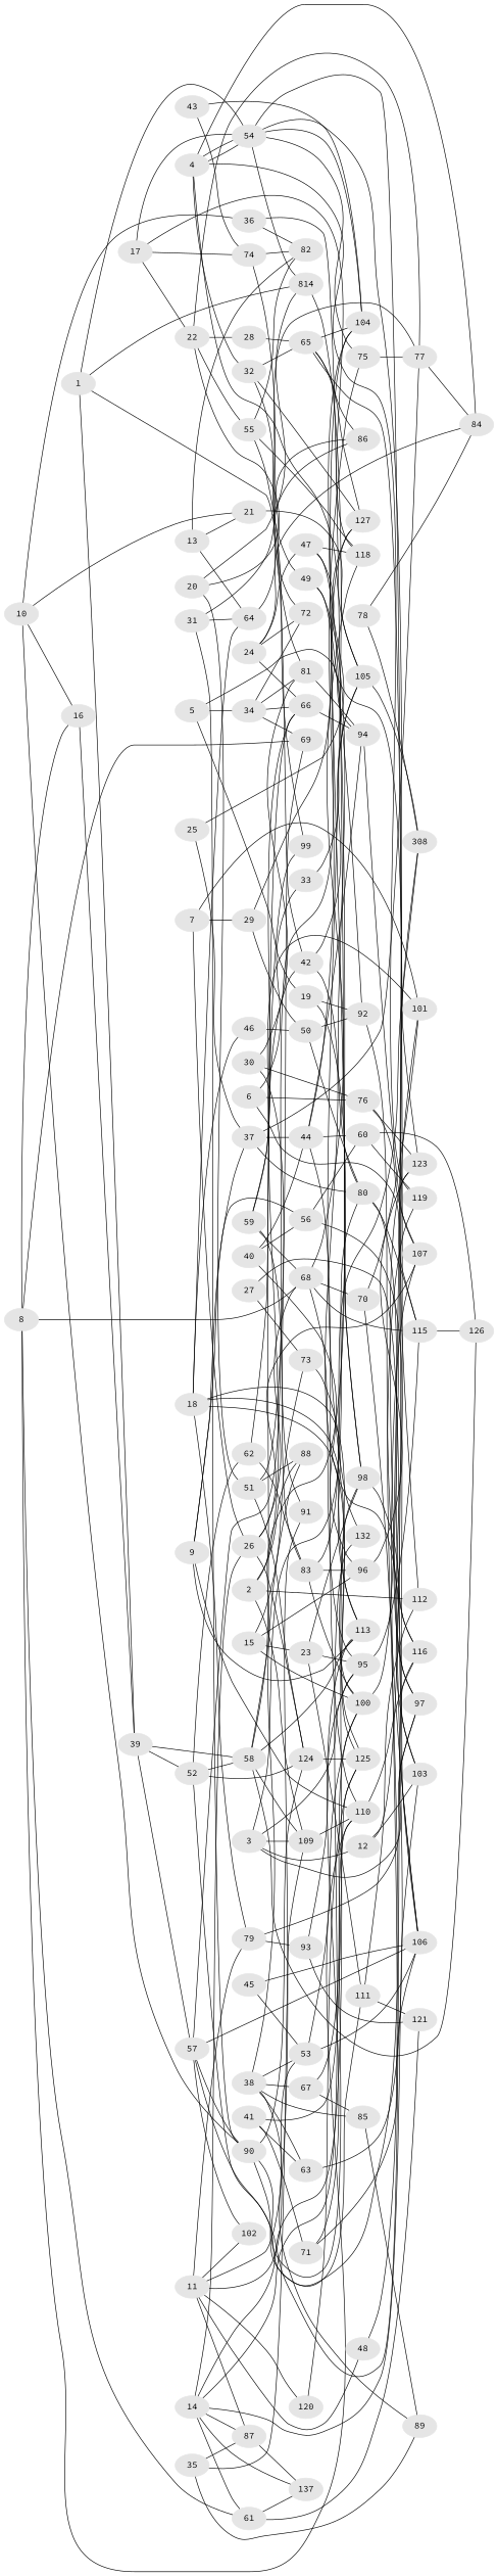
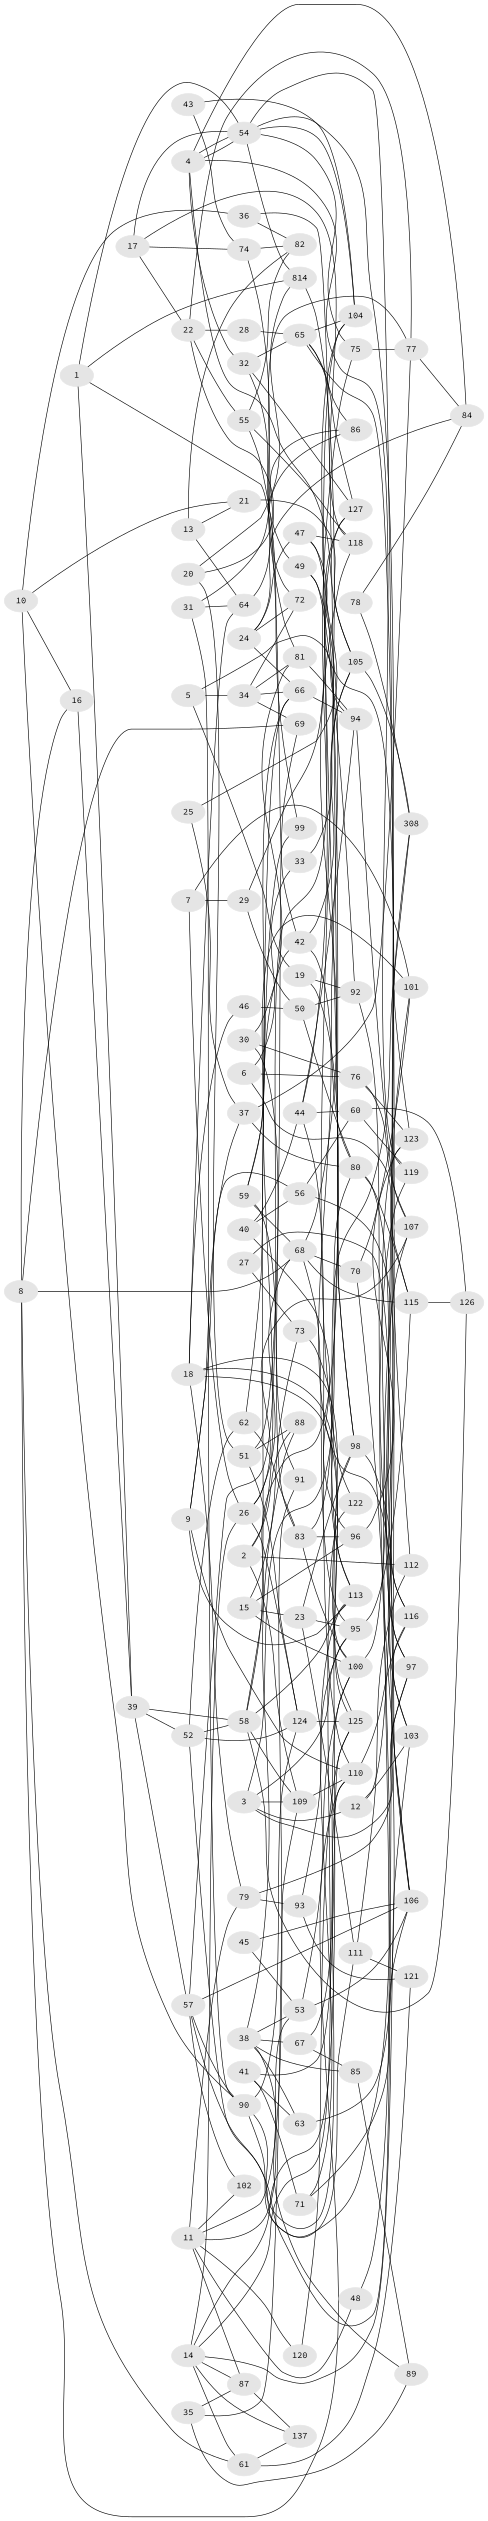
  graph {
    fontname="Source Code Pro"
    rankdir=LR
    node [color=gray90 fontname="Source Code Pro" style=filled]
    edge [fontname="Source Code Pro"]
    1
    39
    42
    54
    n5 [label=814]
    52
    57
    58
    105
    106
    112
    104
    75
    123
-   122 [label=132]
+   122
    2
    88
    109
    110
    3
    12
    80
    95
    97
    101
    103
    115
    4
    32
    84
    119
    127
    65
    49
    n35 [label=308]
    5
    19
    34
    94
    113
    92
    69
    72
    66
    81
    107
    6
    33
    76
    126
    7
    26
    29
    68
    124
    50
    8
    16
    61
    n60 [label=137]
    121
    118
    70
    116
    9
    37
    56
    77
    44
    60
    10
    21
    36
    90
    82
    98
    11
    48
    53
    79
    87
    91
    102
    120
    100
    93
    125
    13
    64
    86
    14
    15
    23
    73
    96
    111
    17
    22
    74
    28
    55
    18
    46
    20
    51
    99
    24
    47
    25
    27
    30
    31
    35
    89
    38
    63
    67
    85
    62
    40
    41
    71
    43
    45
    83
    59
    78
    1 -- 39
    1 -- 42
    1 -- 54
    1 -- n5
    39 -- 52
    39 -- 57
    39 -- 58
    42 -- 105
    42 -- 106
    54 -- n5
    54 -- 112
    54 -- 104
    54 -- 75
    54 -- 123
    n5 -- 122
    52 -- 58
    52 -- 124
    52 -- 116
    52 -- 62
    57 -- 106
    57 -- 127
    57 -- 90
    57 -- 102
    57 -- 111
    58 -- 104
    58 -- 109
    58 -- 113
    58 -- 126
    58 -- 99
    105 -- n35
    75 -- 77
    2 -- 42
    2 -- 112
    2 -- 88
    2 -- 109
    109 -- 110
    110 -- 116
    3 -- 109
    3 -- 12
    3 -- 80
    3 -- 95
    3 -- 97
    12 -- 101
    12 -- 103
    80 -- 97
    80 -- 115
    95 -- 115
    115 -- 126
    4 -- 54
    4 -- 54
    4 -- 105
    4 -- 32
    4 -- 84
    4 -- 119
    32 -- 127
    32 -- 65
    32 -- 49
    65 -- 106
    65 -- 104
    65 -- 127
    65 -- 86
    49 -- 80
    49 -- 92
    5 -- 19
    5 -- 34
    5 -- 94
    19 -- 113
    19 -- 92
    34 -- 69
    34 -- 72
    34 -- 66
    34 -- 81
    94 -- 107
    92 -- 116
    66 -- 94
    81 -- 94
    6 -- 115
    6 -- 33
    6 -- 76
    33 -- 105
    76 -- 123
    76 -- 107
    7 -- 101
    7 -- 26
    7 -- 29
    26 -- 107
    26 -- 68
    26 -- 124
    29 -- 104
    29 -- 50
    68 -- 95
    68 -- 115
    68 -- 118
    68 -- 70
    124 -- 125
    50 -- 80
    50 -- 92
    8 -- 110
    8 -- 69
    8 -- 68
    8 -- 16
    8 -- 61
    16 -- 39
    61 -- n60
    61 -- 121
    70 -- 106
    70 -- 101
    9 -- 110
    9 -- 113
    9 -- 37
    9 -- 56
    37 -- 80
    37 -- 77
-   37 -- 44
    56 -- 97
    56 -- 60
    77 -- 84
    44 -- 75
    44 -- 110
    44 -- 94
    44 -- 60
    60 -- 119
    60 -- 126
    10 -- 16
    10 -- 21
    10 -- 36
    10 -- 90
    21 -- 105
    36 -- 82
    36 -- 98
    90 -- 110
    90 -- 119
    90 -- 124
    98 -- 103
    11 -- 48
    11 -- 53
    11 -- 79
    11 -- 87
    11 -- 91
    11 -- 102
    11 -- 120
    48 -- 107
    53 -- 106
    53 -- 100
    79 -- 97
    79 -- 93
    87 -- n60
    120 -- 125
    100 -- n35
    93 -- 95
    93 -- 121
    13 -- 21
    13 -- 82
    13 -- 64
    64 -- 86
    14 -- 122
    14 -- 103
    14 -- 26
    14 -- 61
    14 -- n60
    14 -- 98
    14 -- 87
    15 -- 100
    15 -- 23
    15 -- 73
    15 -- 96
    23 -- 95
    23 -- 98
    23 -- 111
    73 -- 113
    96 -- 123
    111 -- 112
    111 -- 121
    17 -- 54
    17 -- 118
    17 -- 22
    17 -- 74
    22 -- 72
    22 -- 77
    22 -- 28
    22 -- 55
    74 -- 81
    74 -- 82
    28 -- 65
    55 -- 118
    55 -- 82
    55 -- 99
    18 -- 79
    18 -- 100
    18 -- 125
    18 -- 125
    18 -- 64
    18 -- 46
    46 -- 50
    20 -- n5
    20 -- 86
    20 -- 51
    51 -- 88
    51 -- 69
    51 -- 124
    24 -- 84
    24 -- 72
    24 -- 66
    24 -- 47
    47 -- 118
    47 -- 116
    47 -- 98
    25 -- 127
    25 -- 37
    27 -- 103
    27 -- 73
    30 -- 81
    30 -- 76
    30 -- 91
    31 -- 77
    31 -- 90
    31 -- 64
    35 -- 109
    35 -- 87
    35 -- 89
    38 -- 88
    38 -- 53
    38 -- 89
    38 -- 63
    38 -- 67
    38 -- 85
    63 -- 123
    67 -- 100
    67 -- 85
    85 -- 89
    62 -- 66
    62 -- 83
    40 -- 56
    40 -- 44
    40 -- 96
    41 -- 125
    41 -- 63
    41 -- 71
    71 -- 106
    71 -- 113
    43 -- 104
    43 -- 74
    45 -- 106
    45 -- 53
    83 -- n35
    83 -- 100
    83 -- 96
    59 -- 101
    59 -- 66
    59 -- 68
    59 -- 83
    78 -- 84
    78 -- n35
  }
